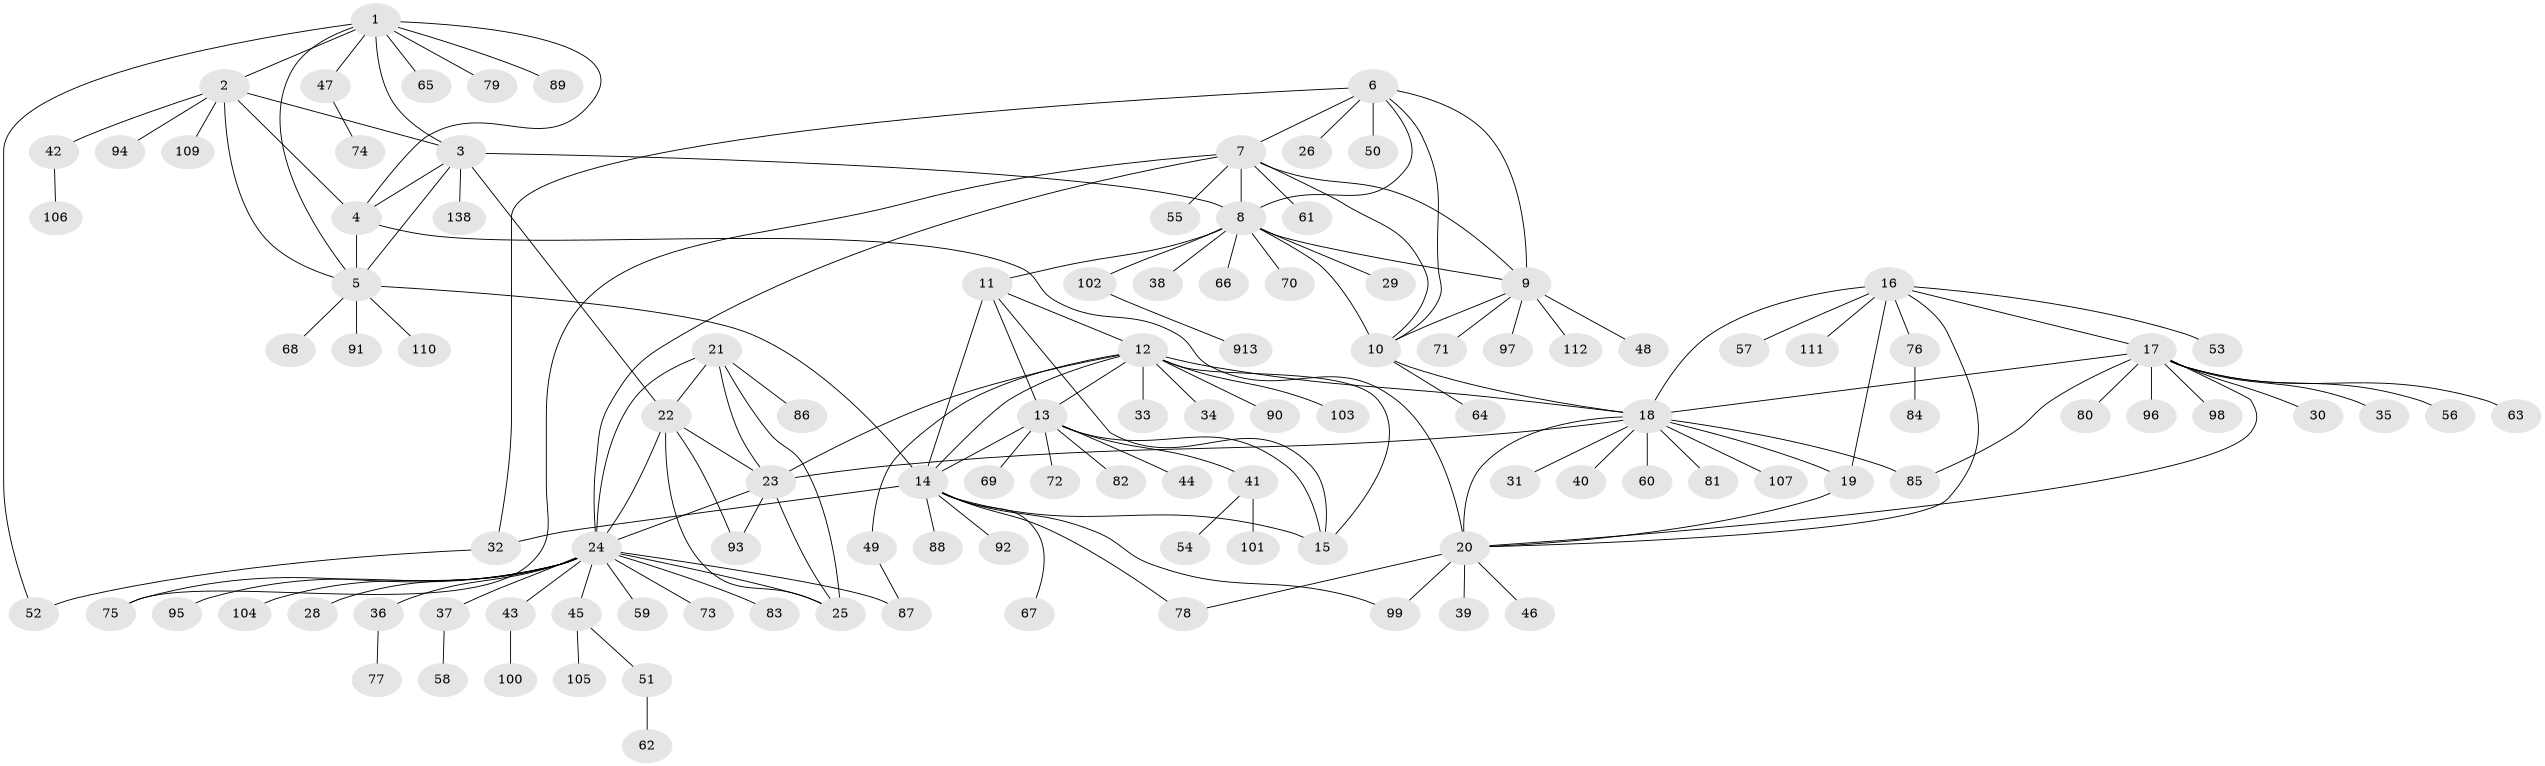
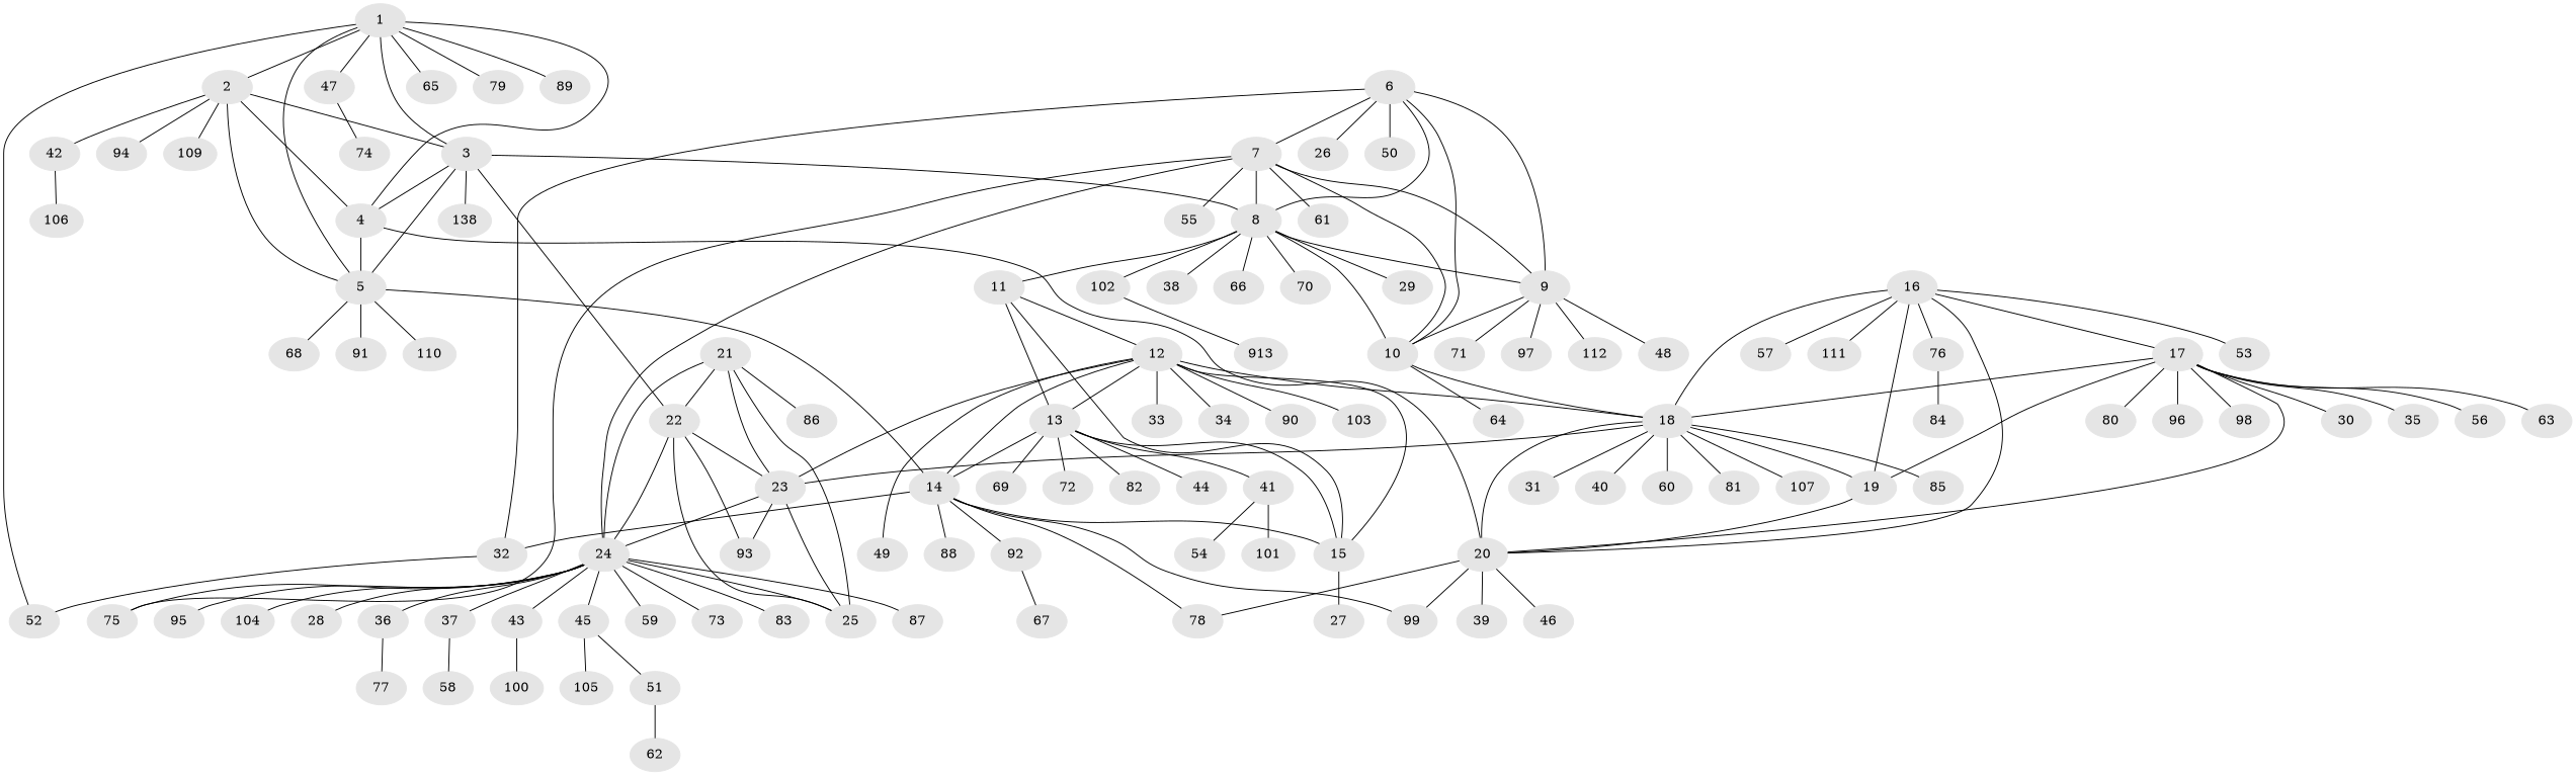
  graph {
    node [color=gray90 style=filled]
    1
    2
    3
    4
    5
    47
    52
    65
    79
    89
    42
    94
    109
    8
    22
    n16 [label=138]
    20
    14
    68
    91
    110
    74
    106
    9
    10
    11
    29
    38
    66
    70
    102
    24
    23
    25
    93
    78
    99
    39
    46
    32
    15
    67
    88
    92
    6
    7
    26
    50
    55
    61
    75
    48
    71
    97
    112
    18
    64
    28
    36
    37
    43
    45
    59
    73
    83
    87
    95
    104
    12
    13
    n71 [label=913]
    19
    31
    40
    60
    81
    85
    107
    33
    34
    49
    90
    103
    41
    44
    69
    72
    82
+   27
    54
    101
    16
    17
    53
    57
    76
    111
    30
    35
    56
    63
    80
    96
    98
    84
    21
    86
    77
    58
    100
    51
    105
    62
    1 -- 2
    1 -- 3
    1 -- 4
    1 -- 5
    1 -- 47
    1 -- 52
    1 -- 65
    1 -- 79
    1 -- 89
    2 -- 3
    2 -- 4
    2 -- 5
    2 -- 42
    2 -- 94
    2 -- 109
    3 -- 4
    3 -- 5
    3 -- 8
    3 -- 22
    3 -- n16
    4 -- 5
    4 -- 20
    5 -- 14
    5 -- 68
    5 -- 91
    5 -- 110
    47 -- 74
    42 -- 106
    8 -- 9
    8 -- 10
    8 -- 11
    8 -- 29
    8 -- 38
    8 -- 66
    8 -- 70
    8 -- 102
    22 -- 24
    22 -- 23
    22 -- 25
    22 -- 93
    20 -- 78
    20 -- 99
    20 -- 39
    20 -- 46
    14 -- 78
    14 -- 99
    14 -- 32
    14 -- 15
-   14 -- 67
+   92 -- 67
    14 -- 88
    14 -- 92
    9 -- 10
    9 -- 48
    9 -- 71
    9 -- 97
    9 -- 112
    10 -- 18
    10 -- 64
-   11 -- 14
    11 -- 15
    11 -- 12
    11 -- 13
    102 -- n71
    24 -- 25
    24 -- 75
    24 -- 28
    24 -- 36
    24 -- 37
    24 -- 43
    24 -- 45
    24 -- 59
    24 -- 73
    24 -- 83
    24 -- 87
    24 -- 95
    24 -- 104
    23 -- 24
    23 -- 25
    23 -- 93
    32 -- 52
+   15 -- 27
    6 -- 8
    6 -- 9
    6 -- 10
    6 -- 32
    6 -- 7
    6 -- 26
    6 -- 50
    7 -- 8
    7 -- 9
    7 -- 10
    7 -- 24
    7 -- 55
    7 -- 61
    7 -- 75
    18 -- 20
    18 -- 23
    18 -- 19
    18 -- 31
    18 -- 40
    18 -- 60
    18 -- 81
    18 -- 85
    18 -- 107
    36 -- 77
    37 -- 58
    43 -- 100
    45 -- 51
    45 -- 105
    12 -- 14
    12 -- 23
    12 -- 15
    12 -- 18
    12 -- 13
    12 -- 33
    12 -- 34
    12 -- 49
    12 -- 90
    12 -- 103
    13 -- 14
    13 -- 15
    13 -- 41
    13 -- 44
    13 -- 69
    13 -- 72
    13 -- 82
    19 -- 20
-   49 -- 87
    41 -- 54
    41 -- 101
    16 -- 20
    16 -- 18
    16 -- 19
    16 -- 17
    16 -- 53
    16 -- 57
    16 -- 76
    16 -- 111
    17 -- 20
    17 -- 18
-   17 -- 85
+   17 -- 19
    17 -- 30
    17 -- 35
    17 -- 56
    17 -- 63
    17 -- 80
    17 -- 96
    17 -- 98
    76 -- 84
    21 -- 22
    21 -- 24
    21 -- 23
    21 -- 25
    21 -- 86
    51 -- 62
  }
